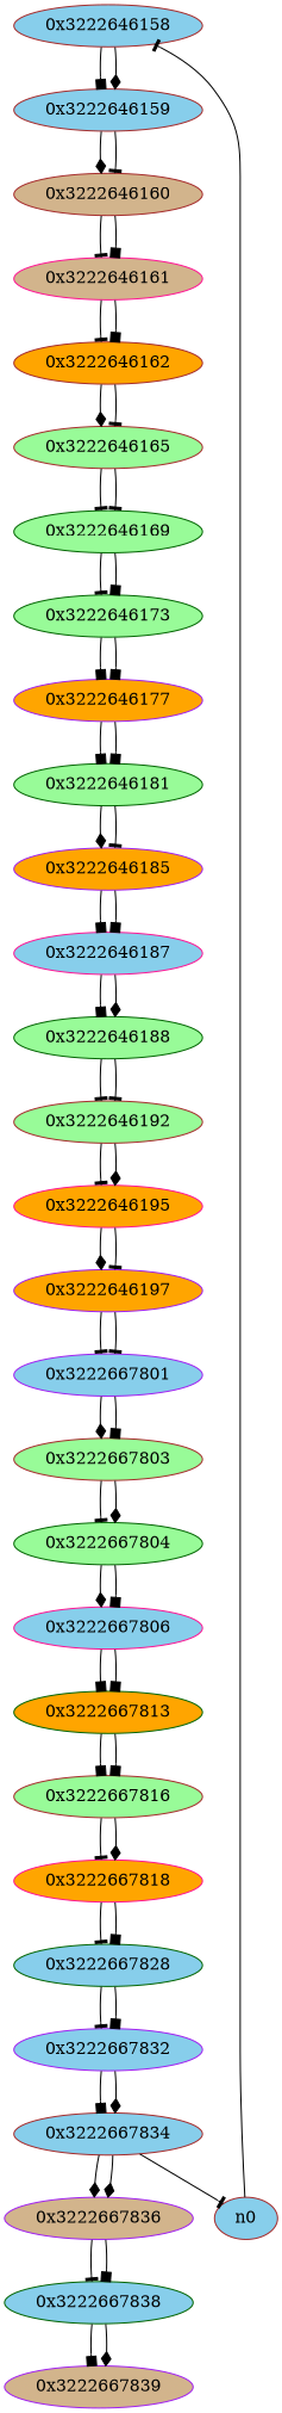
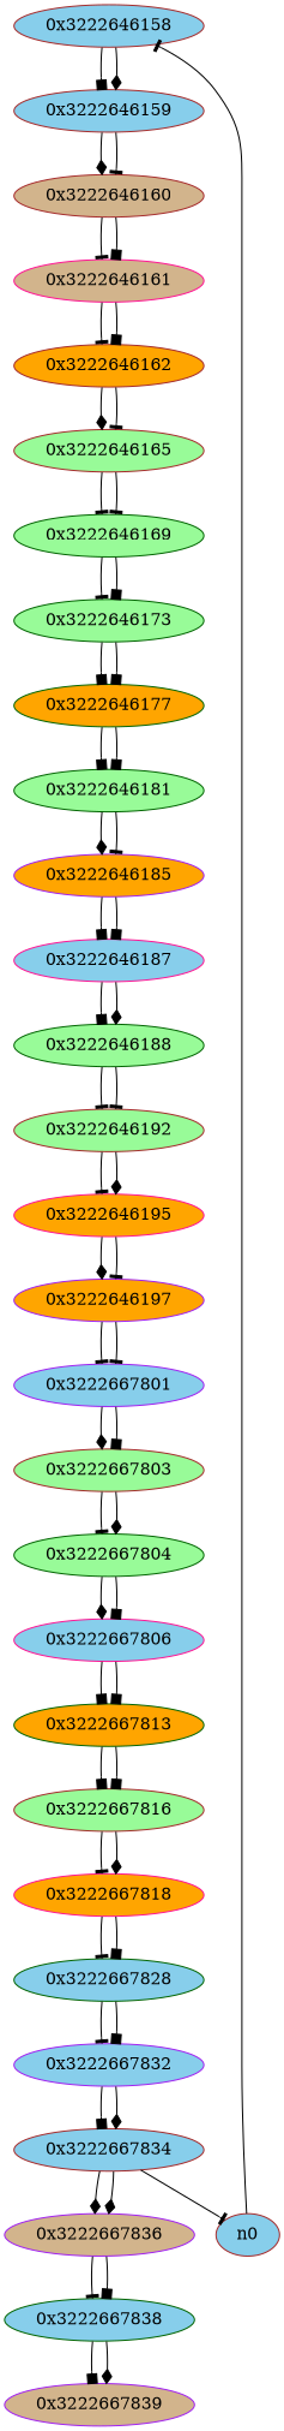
  digraph {
    node [color=brown fillcolor=skyblue style=filled]
    edge [arrowhead=box]
    n1 [label="0x3222646158"]
    n2 [label="0x3222646159"]
    n3 [fillcolor=tan label="0x3222646160"]
    n4 [color=deeppink fillcolor=tan label="0x3222646161"]
    n5 [fillcolor=orange label="0x3222646162"]
    n6 [fillcolor=palegreen label="0x3222646165"]
    n7 [color=darkgreen fillcolor=palegreen label="0x3222646169"]
    n8 [color=darkgreen fillcolor=palegreen label="0x3222646173"]
-   n9 [color=purple fillcolor=orange label="0x3222646177"]
+   n9 [color=darkgreen fillcolor=orange label="0x3222646177"]
    n10 [color=darkgreen fillcolor=palegreen label="0x3222646181"]
    n11 [color=purple fillcolor=orange label="0x3222646185"]
    n12 [color=deeppink label="0x3222646187"]
    n13 [color=darkgreen fillcolor=palegreen label="0x3222646188"]
    n14 [fillcolor=palegreen label="0x3222646192"]
    n15 [color=deeppink fillcolor=orange label="0x3222646195"]
    n16 [color=purple fillcolor=orange label="0x3222646197"]
    n17 [color=purple label="0x3222667801"]
    n18 [fillcolor=palegreen label="0x3222667803"]
    n19 [color=darkgreen fillcolor=palegreen label="0x3222667804"]
    n20 [color=deeppink label="0x3222667806"]
    n21 [color=darkgreen fillcolor=orange label="0x3222667813"]
    n22 [fillcolor=palegreen label="0x3222667816"]
    n23 [color=deeppink fillcolor=orange label="0x3222667818"]
    n24 [color=darkgreen label="0x3222667828"]
    n25 [color=purple label="0x3222667832"]
    n26 [label="0x3222667834"]
    n27 [color=purple fillcolor=tan label="0x3222667836"]
    n0
    n28 [color=darkgreen label="0x3222667838"]
    n29 [color=purple fillcolor=tan label="0x3222667839"]
    n1 -> n2
    n1 -> n2 [arrowhead=diamond]
    n2 -> n3 [arrowhead=diamond]
    n2 -> n3 [arrowhead=tee]
    n3 -> n4 [arrowhead=tee]
    n3 -> n4
    n4 -> n5 [arrowhead=tee]
    n4 -> n5
    n5 -> n6 [arrowhead=diamond]
    n5 -> n6 [arrowhead=tee]
    n6 -> n7 [arrowhead=tee]
    n6 -> n7 [arrowhead=tee]
    n7 -> n8 [arrowhead=tee]
    n7 -> n8
    n8 -> n9
    n8 -> n9
    n9 -> n10
    n9 -> n10
    n10 -> n11 [arrowhead=diamond]
    n10 -> n11 [arrowhead=tee]
    n11 -> n12
    n11 -> n12
    n12 -> n13
    n12 -> n13 [arrowhead=diamond]
    n13 -> n14 [arrowhead=tee]
    n13 -> n14 [arrowhead=tee]
    n14 -> n15 [arrowhead=tee]
    n14 -> n15 [arrowhead=diamond]
    n15 -> n16 [arrowhead=diamond]
    n15 -> n16 [arrowhead=tee]
    n16 -> n17 [arrowhead=tee]
    n16 -> n17 [arrowhead=tee]
    n17 -> n18 [arrowhead=diamond]
    n17 -> n18
    n18 -> n19 [arrowhead=tee]
    n18 -> n19 [arrowhead=diamond]
    n19 -> n20 [arrowhead=diamond]
    n19 -> n20
    n20 -> n21
    n20 -> n21
    n21 -> n22
    n21 -> n22
    n22 -> n23 [arrowhead=tee]
    n22 -> n23 [arrowhead=diamond]
    n23 -> n24 [arrowhead=tee]
    n23 -> n24
    n24 -> n25 [arrowhead=tee]
    n24 -> n25
    n25 -> n26
    n25 -> n26 [arrowhead=diamond]
    n26 -> n27 [arrowhead=diamond]
    n26 -> n27 [arrowhead=diamond]
    n26 -> n0 [arrowhead=tee]
    n27 -> n28 [arrowhead=tee]
    n27 -> n28
    n0 -> n1 [arrowhead=tee]
    n28 -> n29
    n28 -> n29 [arrowhead=diamond]
  }
